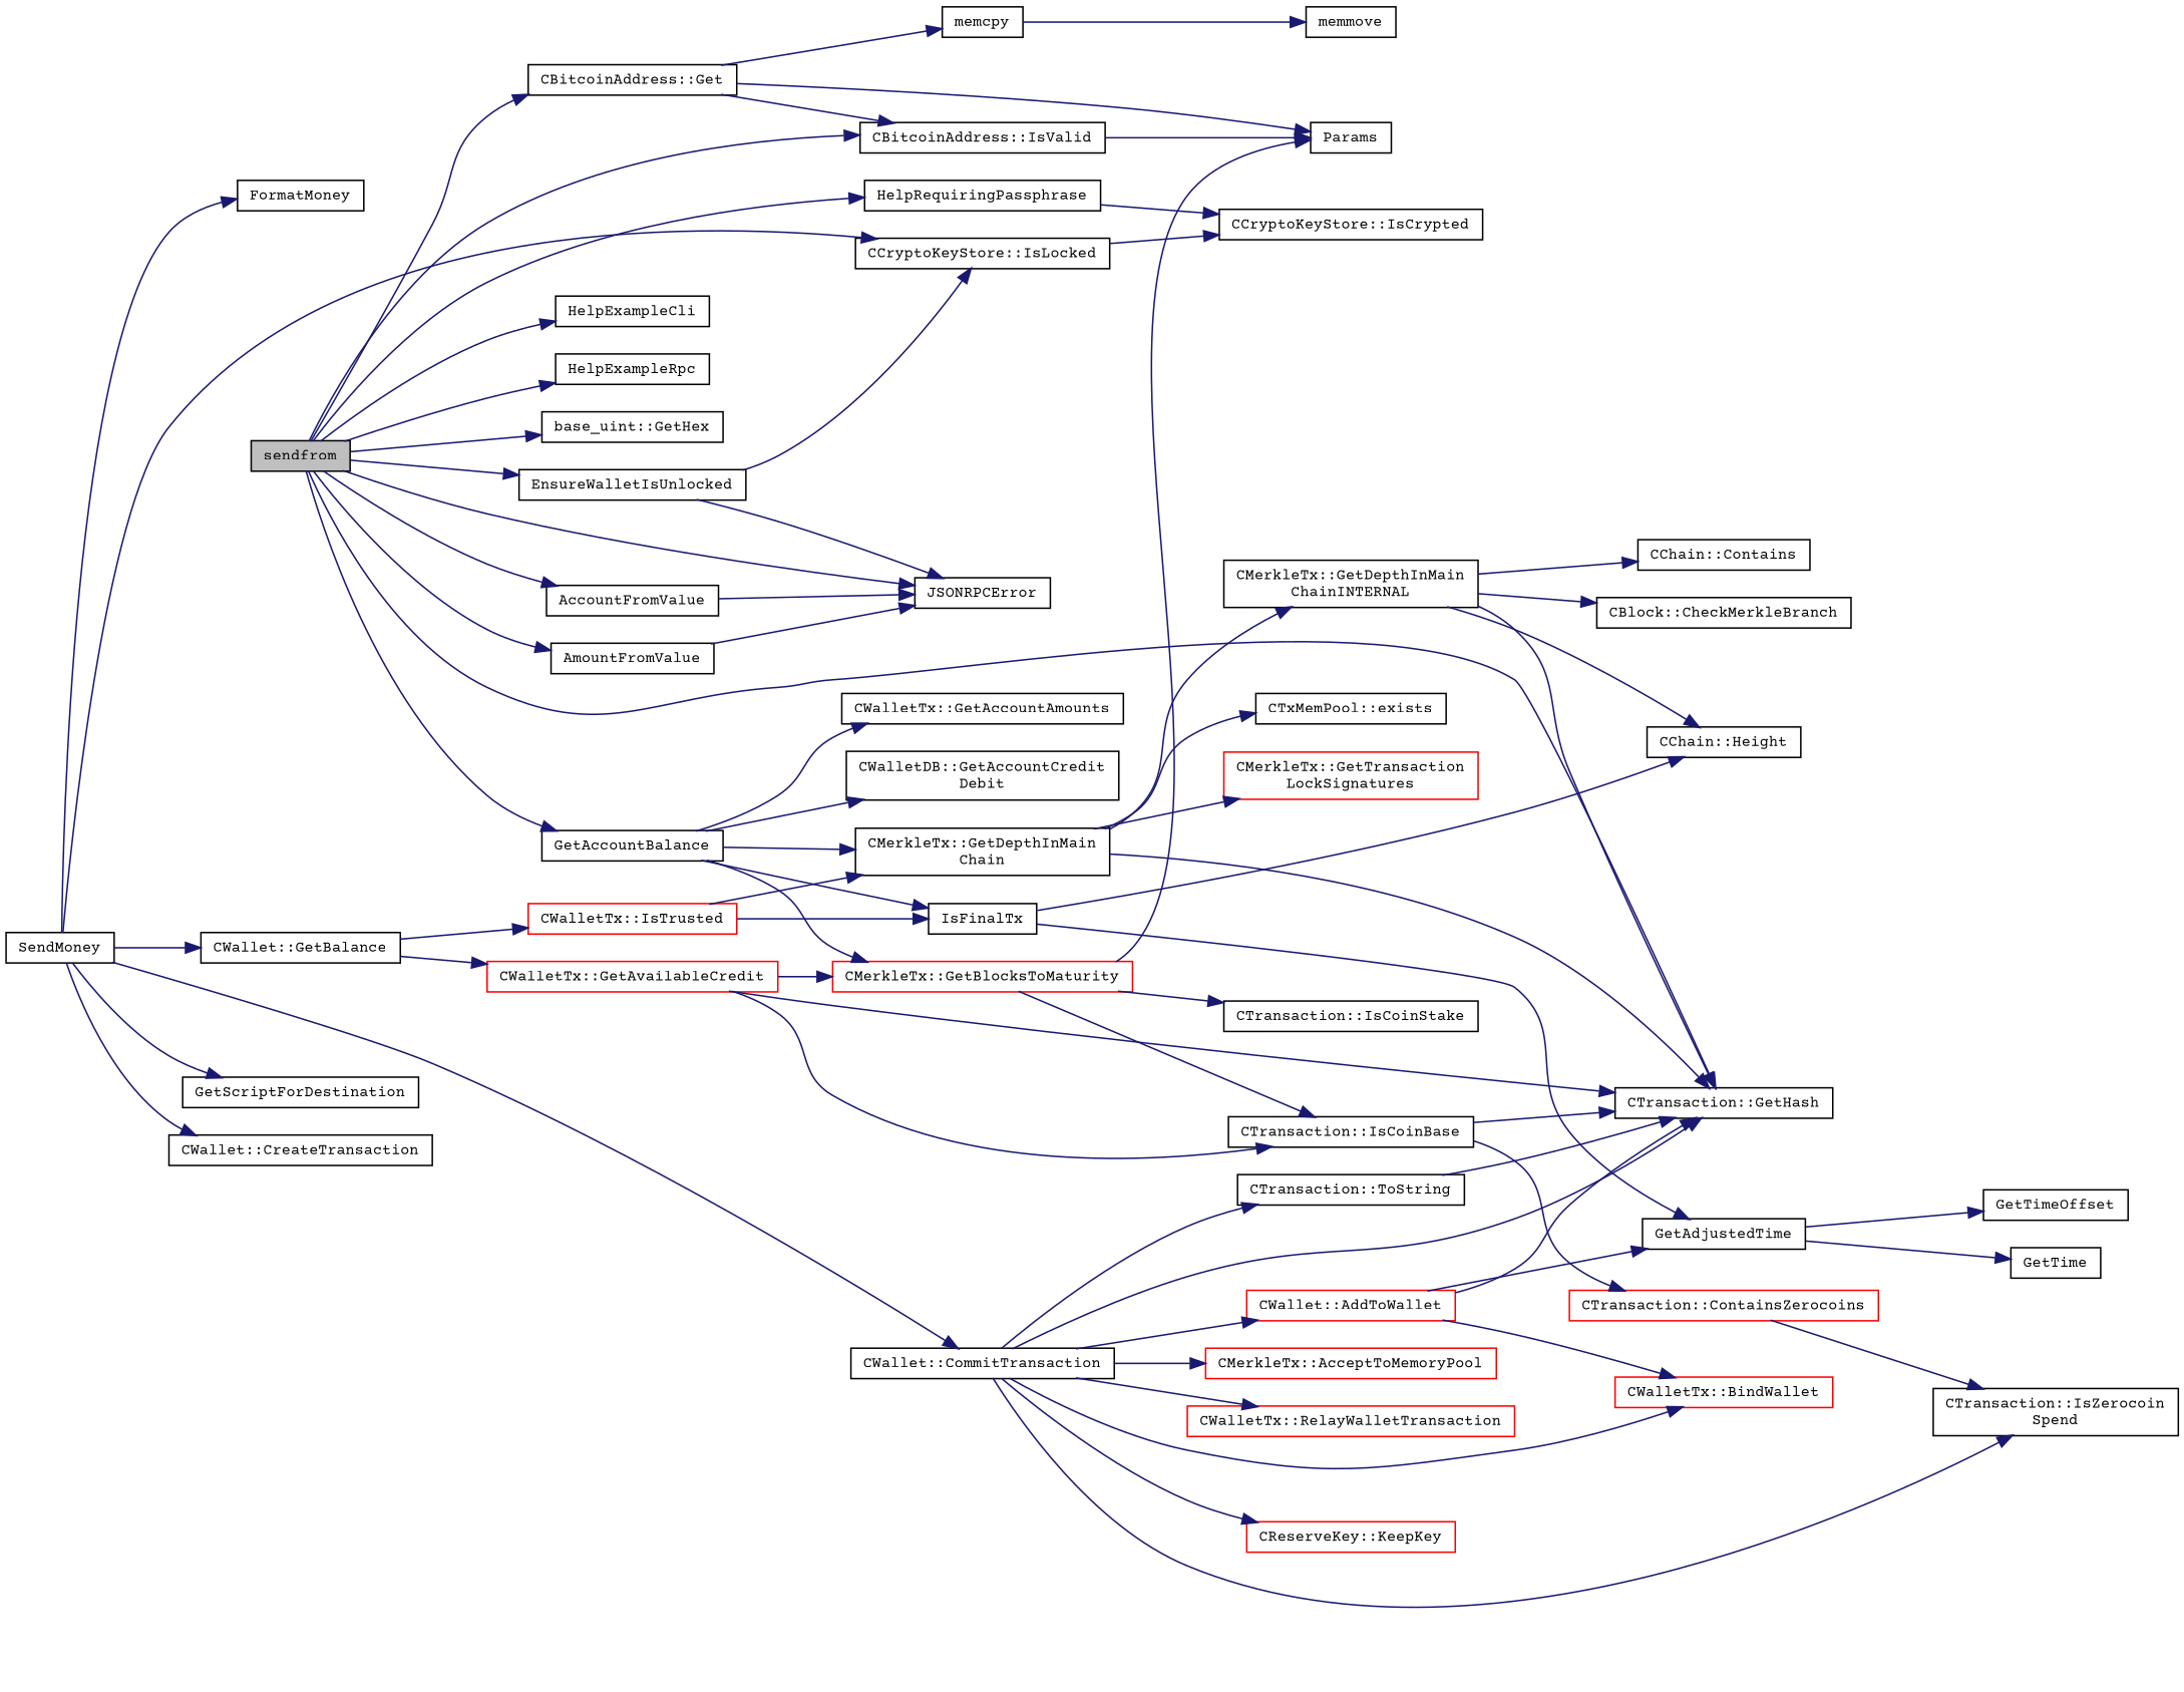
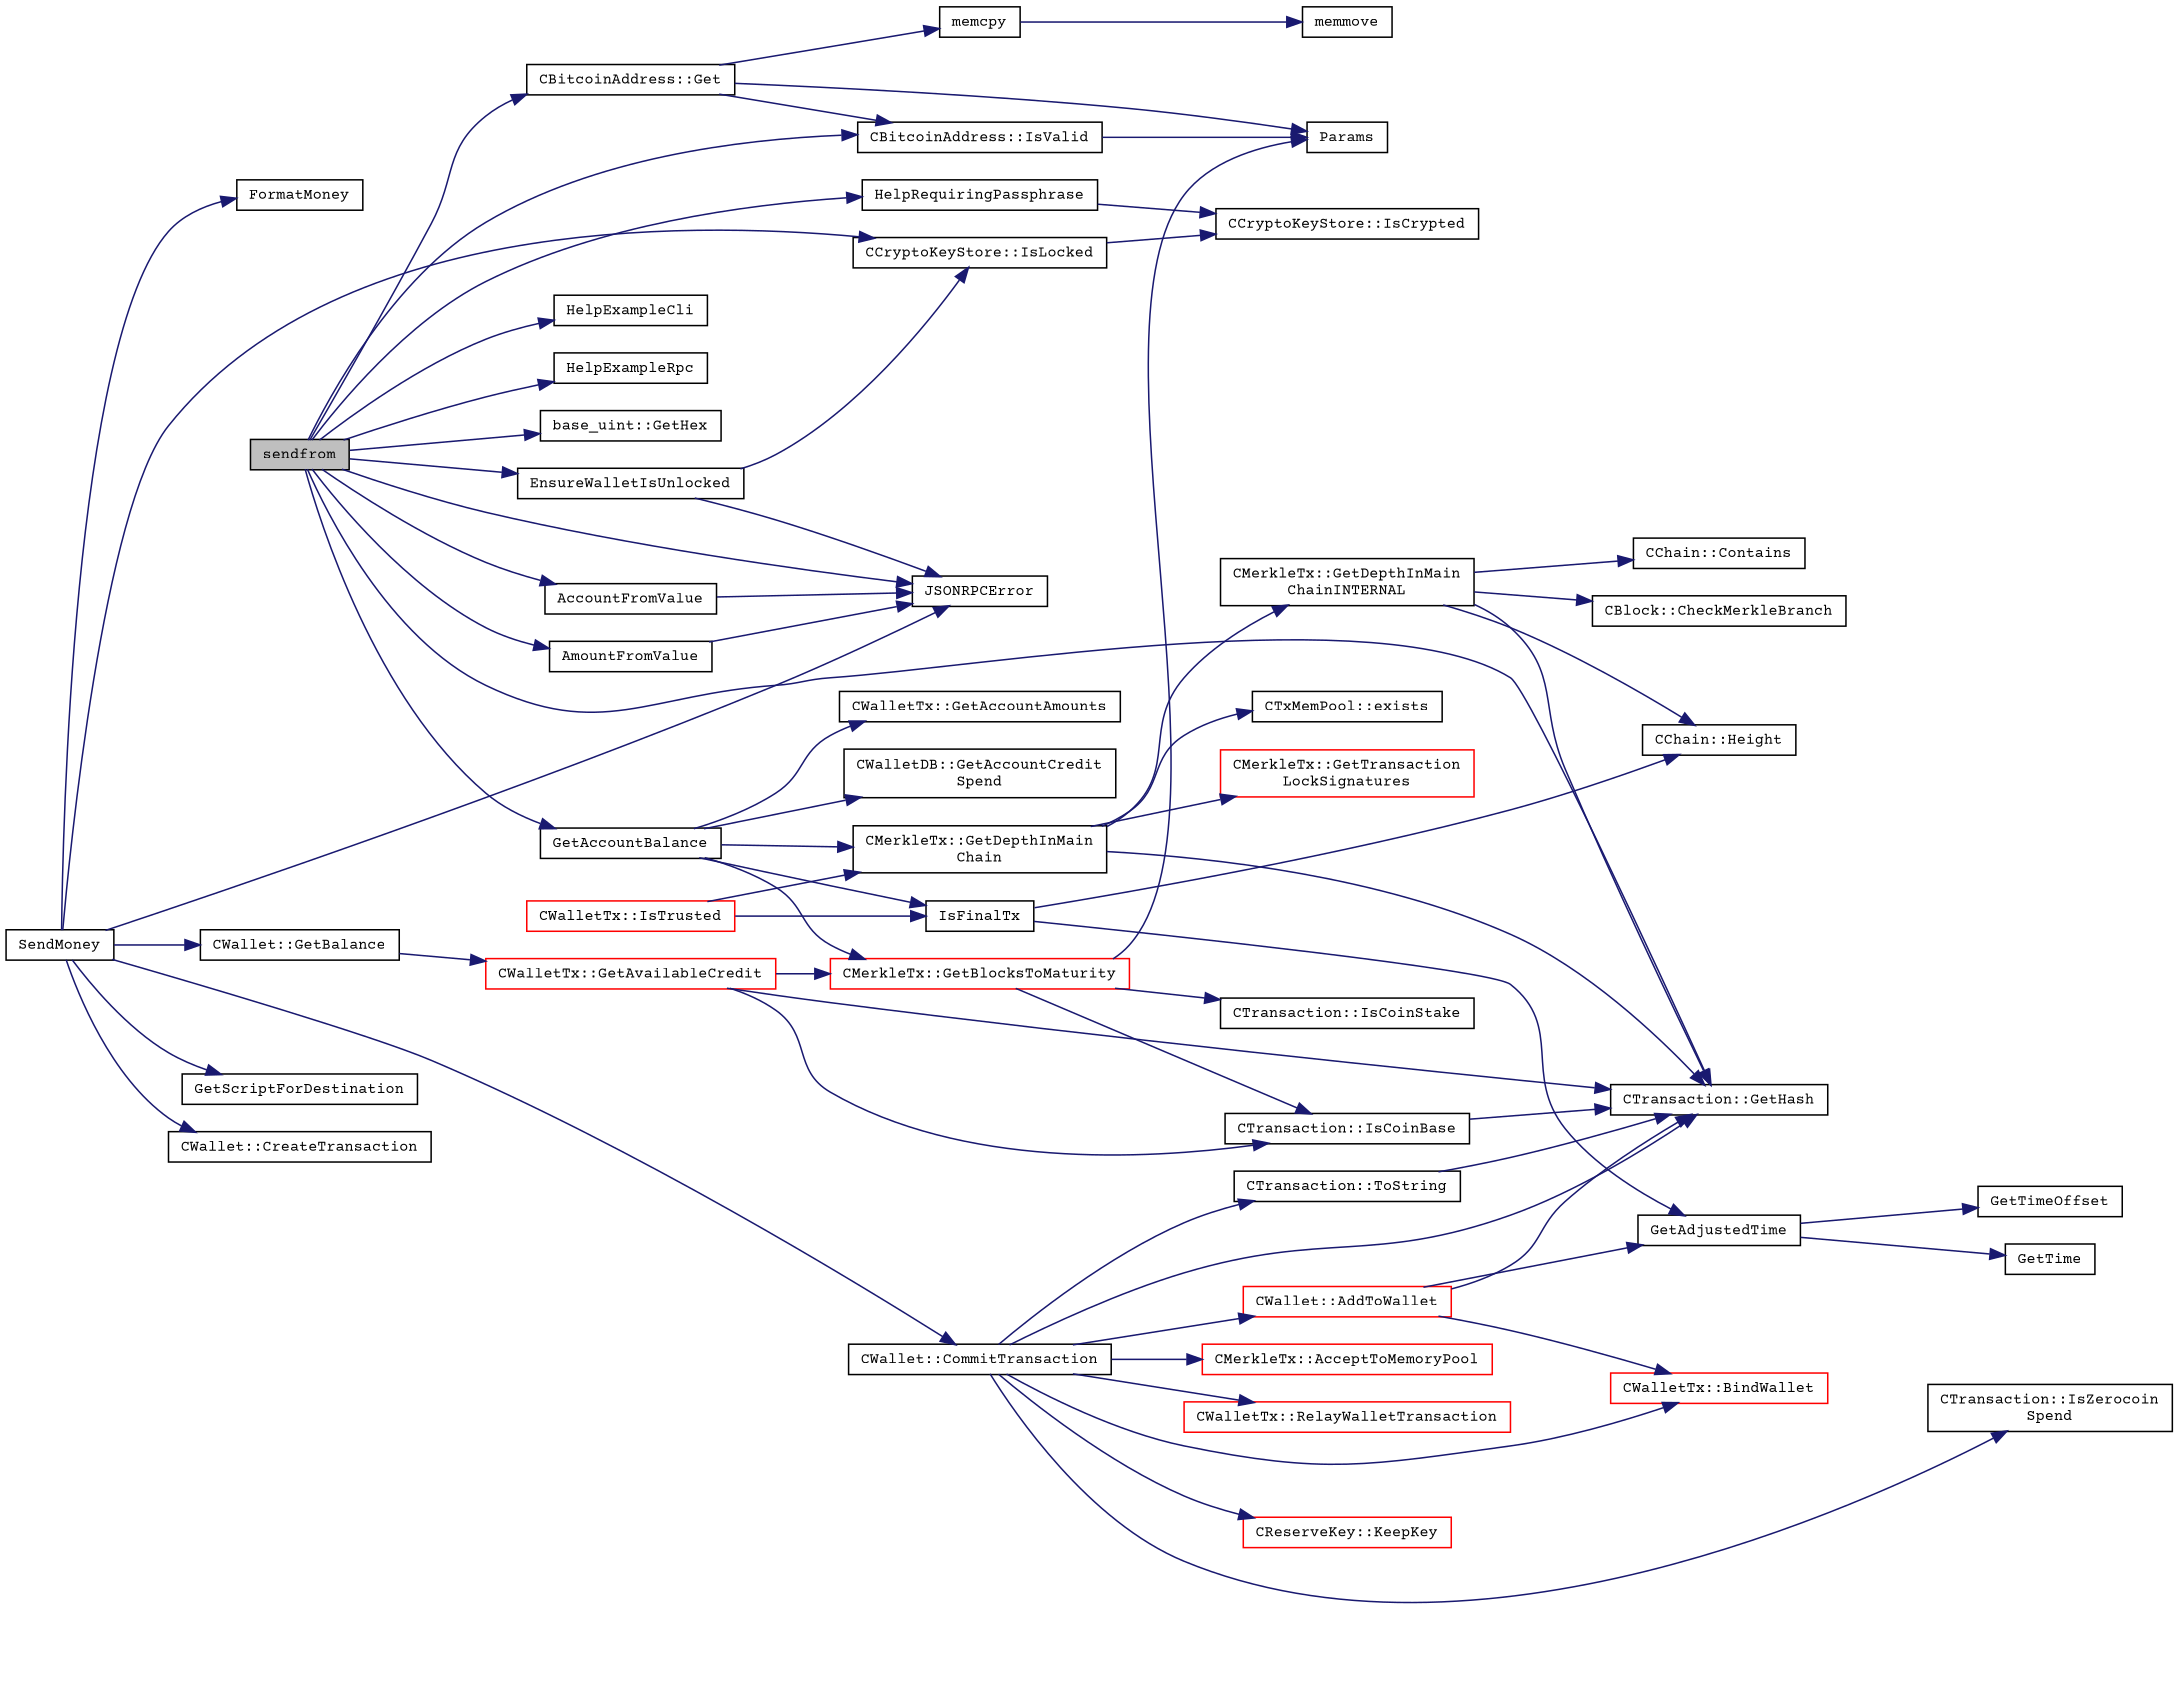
  digraph {
    fontname="Courier Prime"
    rankdir=LR
    node [color=black fillcolor=white fontname="Courier Prime" fontsize=10 shape=record style=filled]
    edge [color=midnightblue fontname="Courier Prime" fontsize=10 labelfontname=Helvetica labelfontsize=10 style=solid]
    n1 [fillcolor=grey75 fontcolor=black height=0.2 label=sendfrom width=0.4]
    n2 [height=0.2 label=HelpRequiringPassphrase width=0.4]
    n3 [height=0.2 label=HelpExampleCli width=0.4]
    n4 [height=0.2 label=HelpExampleRpc width=0.4]
    n5 [height=0.2 label=AccountFromValue width=0.4]
    n6 [height=0.2 label=JSONRPCError width=0.4]
    n7 [height=0.2 label="CBitcoinAddress::IsValid" width=0.4]
    n8 [height=0.2 label=AmountFromValue width=0.4]
    n9 [height=0.2 label=EnsureWalletIsUnlocked width=0.4]
    n10 [height=0.2 label=GetAccountBalance width=0.4]
    n11 [height=0.2 label="CTransaction::GetHash" width=0.4]
    n12 [height=0.2 label="CBitcoinAddress::Get" width=0.4]
    n13 [height=0.2 label="base_uint::GetHex" width=0.4]
    n14 [height=0.2 label="CCryptoKeyStore::IsCrypted" width=0.4]
    n15 [height=0.2 label=Params width=0.4]
    n16 [height=0.2 label="CCryptoKeyStore::IsLocked" width=0.4]
    n17 [height=0.2 label=IsFinalTx width=0.4]
    n18 [color=red height=0.2 label="CMerkleTx::GetBlocksToMaturity" width=0.4]
    n19 [height=0.2 label="CMerkleTx::GetDepthInMain\lChain" width=0.4]
    n20 [height=0.2 label="CWalletTx::GetAccountAmounts" width=0.4]
-   n21 [height=0.2 label="CWalletDB::GetAccountCredit\lDebit" width=0.4]
+   n21 [height=0.2 label="CWalletDB::GetAccountCredit\lSpend" width=0.4]
    n22 [height=0.2 label=SendMoney width=0.4]
    n23 [height=0.2 label="CWallet::GetBalance" width=0.4]
    n24 [height=0.2 label=GetScriptForDestination width=0.4]
    n25 [height=0.2 label="CWallet::CreateTransaction" width=0.4]
    n26 [height=0.2 label=FormatMoney width=0.4]
    n27 [height=0.2 label="CWallet::CommitTransaction" width=0.4]
    n28 [height=0.2 label=memcpy width=0.4]
    n29 [height=0.2 label="CChain::Height" width=0.4]
    n30 [height=0.2 label=GetAdjustedTime width=0.4]
    n31 [height=0.2 label="CTransaction::IsCoinBase" width=0.4]
    n32 [height=0.2 label="CTransaction::IsCoinStake" width=0.4]
    n33 [height=0.2 label="CMerkleTx::GetDepthInMain\lChainINTERNAL" width=0.4]
    n34 [height=0.2 label="CTxMemPool::exists" width=0.4]
    n35 [color=red height=0.2 label="CMerkleTx::GetTransaction\lLockSignatures" width=0.4]
    n36 [height=0.2 label=GetTime width=0.4]
    n37 [height=0.2 label=GetTimeOffset width=0.4]
-   n38 [color=red height=0.2 label="CTransaction::ContainsZerocoins" width=0.4]
    n39 [height=0.2 label="CTransaction::IsZerocoin\lSpend" width=0.4]
    n40 [height=0.2 label="CChain::Contains" width=0.4]
    n41 [height=0.2 label="CBlock::CheckMerkleBranch" width=0.4]
    n42 [color=red height=0.2 label="CWalletTx::IsTrusted" width=0.4]
    n43 [color=red height=0.2 label="CWalletTx::GetAvailableCredit" width=0.4]
    n44 [height=0.2 label="CTransaction::ToString" width=0.4]
    n45 [color=red height=0.2 label="CReserveKey::KeepKey" width=0.4]
    n46 [color=red height=0.2 label="CWallet::AddToWallet" width=0.4]
    n47 [color=red height=0.2 label="CWalletTx::BindWallet" width=0.4]
    n48 [color=red height=0.2 label="CMerkleTx::AcceptToMemoryPool" width=0.4]
    n49 [color=red height=0.2 label="CWalletTx::RelayWalletTransaction" width=0.4]
    n50 [height=0.2 label=memmove width=0.4]
    n1 -> n2
    n1 -> n3
    n1 -> n4
    n1 -> n5
    n1 -> n6
    n1 -> n7
    n1 -> n8
    n1 -> n9
    n1 -> n10
    n1 -> n11
    n1 -> n12
    n1 -> n13
    n2 -> n14
    n5 -> n6
    n7 -> n15
    n8 -> n6
    n9 -> n6
    n9 -> n16
    n10 -> n17
    n10 -> n18
    n10 -> n19
    n10 -> n20
    n10 -> n21
    n12 -> n7
    n12 -> n15
    n12 -> n28
    n16 -> n14
    n17 -> n29
    n17 -> n30
    n18 -> n15
    n18 -> n31
    n18 -> n32
    n19 -> n11
    n19 -> n33
    n19 -> n34
    n19 -> n35
+   n22 -> n6
    n22 -> n16
    n22 -> n23
    n22 -> n24
    n22 -> n25
    n22 -> n26
    n22 -> n27
-   n23 -> n42
    n23 -> n43
    n27 -> n11
    n27 -> n39
    n27 -> n44
    n27 -> n45
    n27 -> n46
    n27 -> n47
    n27 -> n48
    n27 -> n49
    n28 -> n50
    n30 -> n36
    n30 -> n37
    n31 -> n11
-   n31 -> n38
    n33 -> n11
    n33 -> n29
    n33 -> n40
    n33 -> n41
-   n38 -> n39
    n42 -> n17
    n42 -> n19
    n43 -> n11
    n43 -> n18
    n43 -> n31
    n44 -> n11
    n46 -> n11
    n46 -> n30
    n46 -> n47
  }
